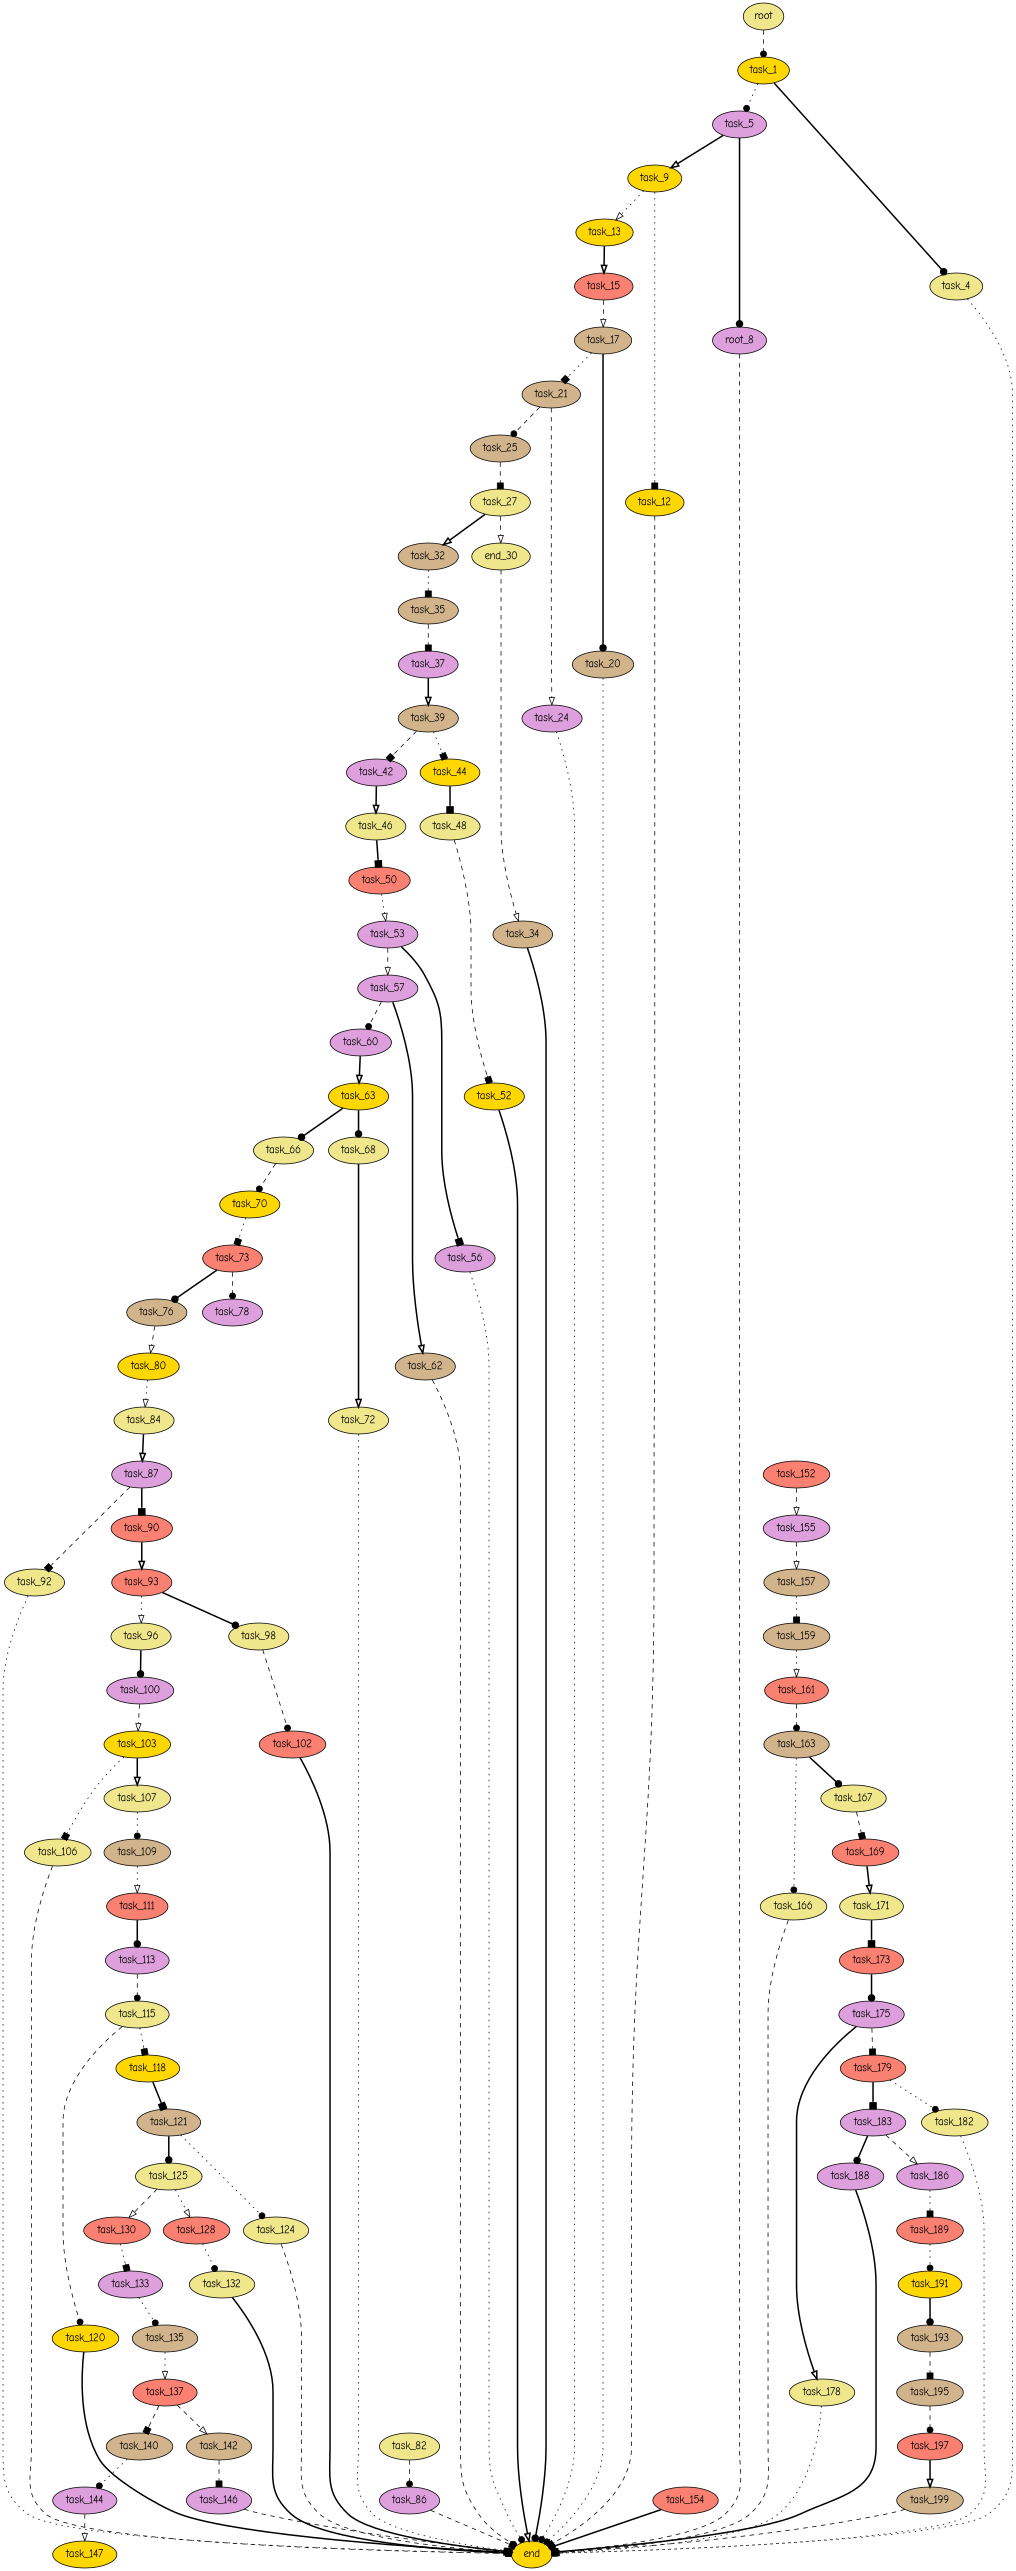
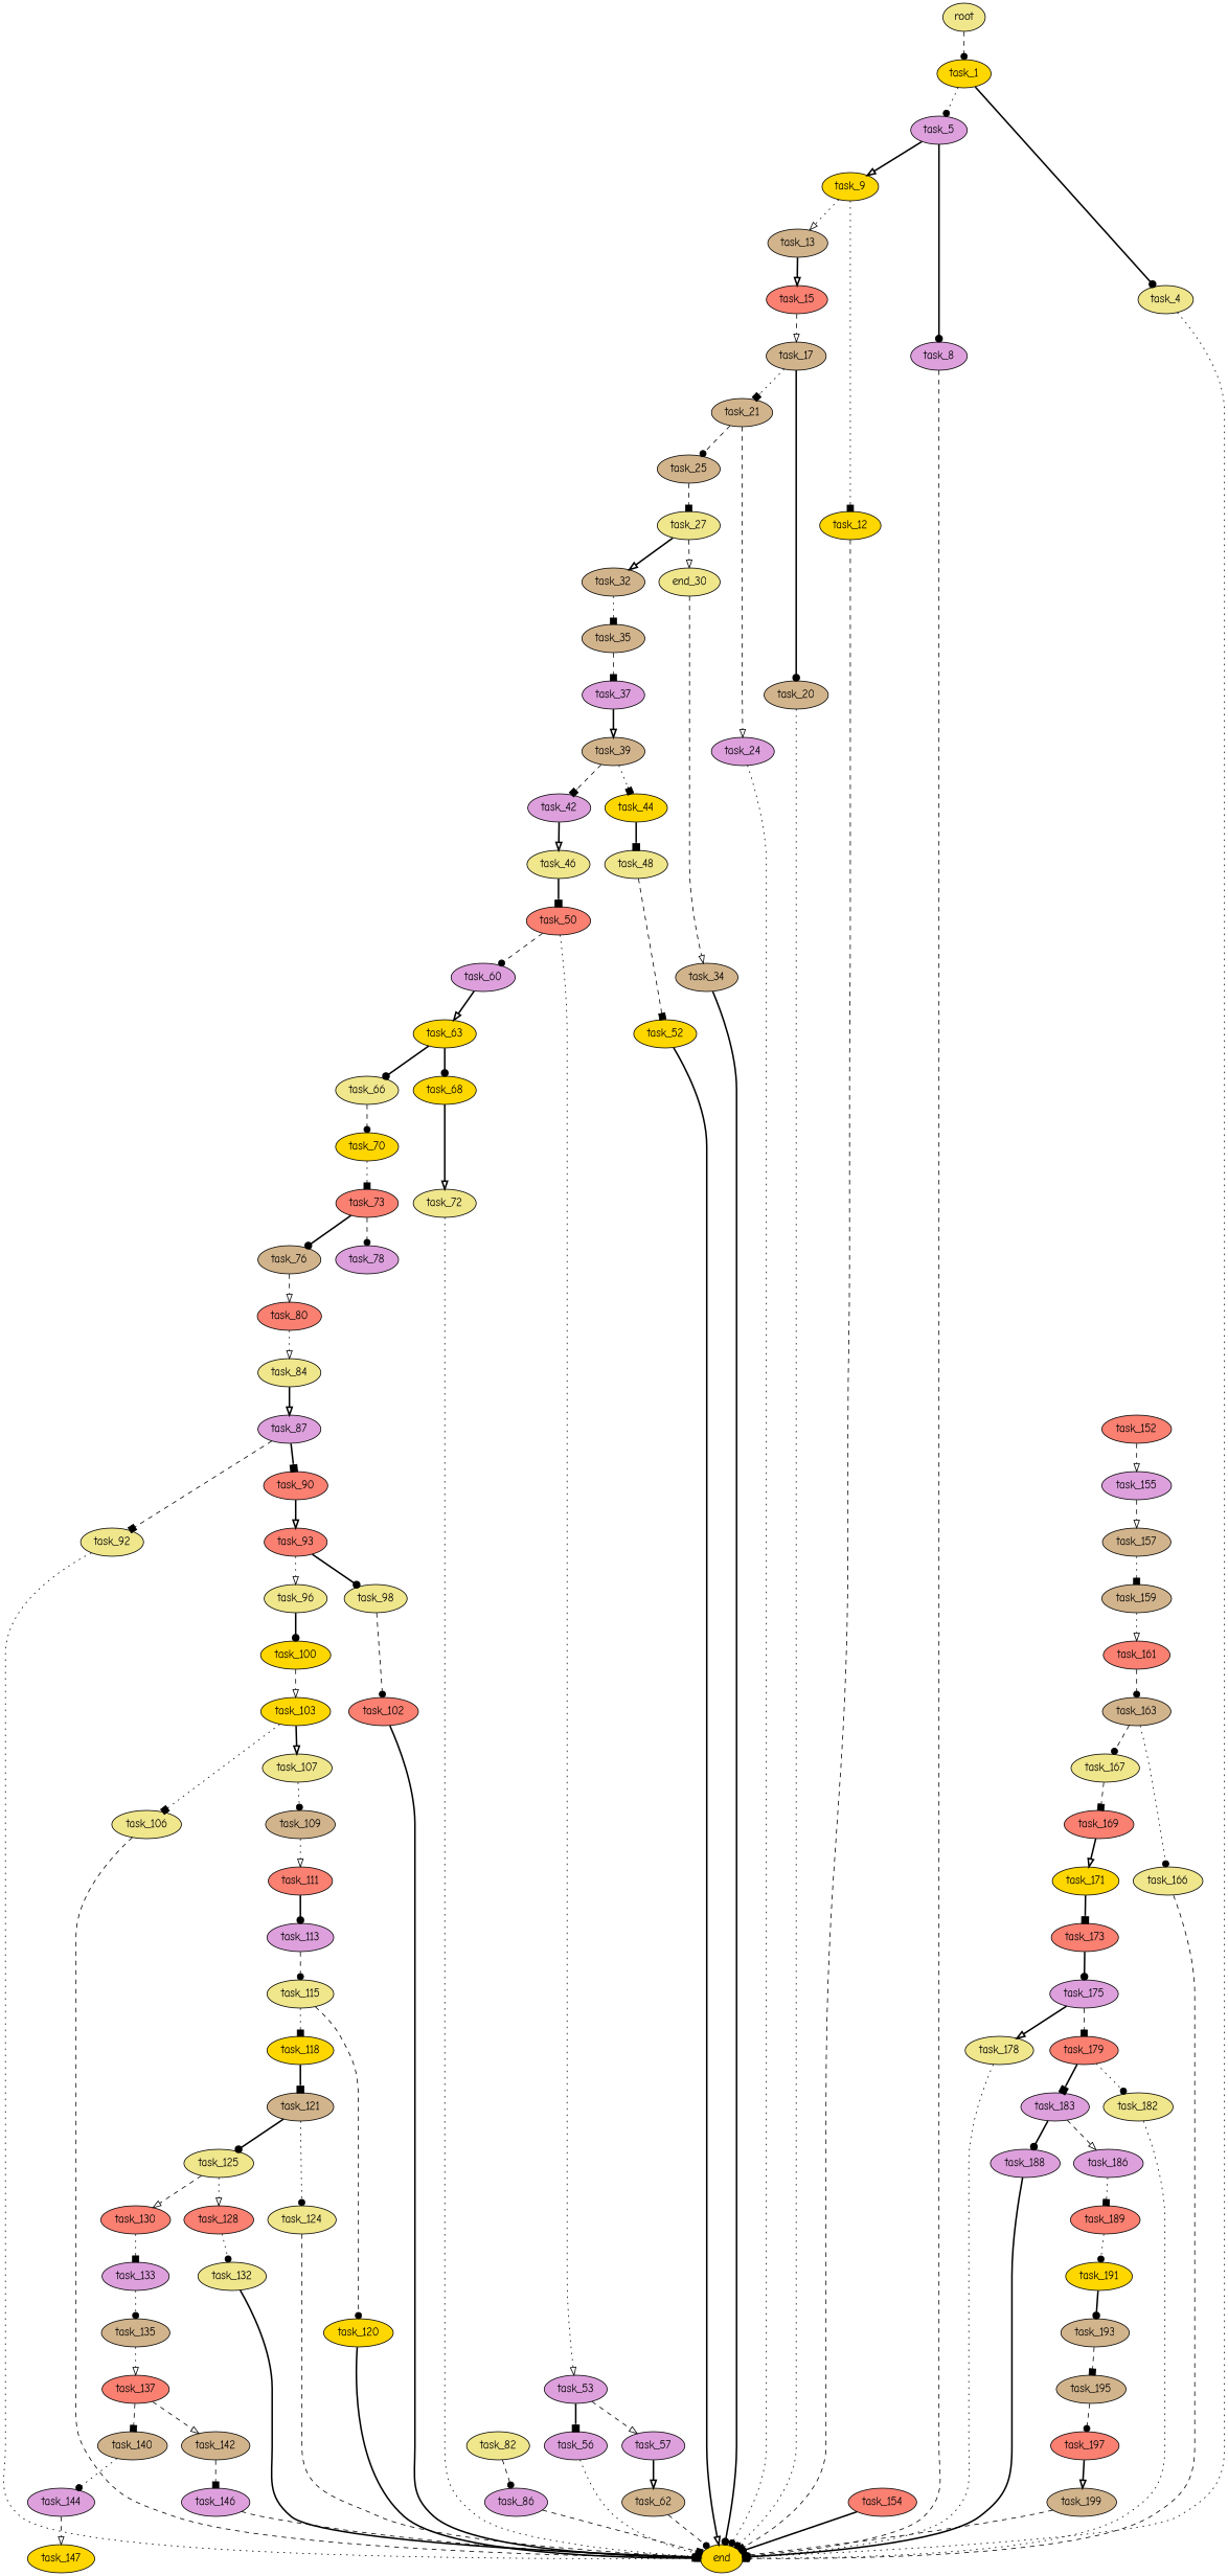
  digraph {
    fontname="Comic Neue"
    node [fillcolor=khaki fontname="Comic Neue" style=filled]
    edge [arrowhead=dot fontname="Comic Neue" style=dashed]
    task_1 [fillcolor=gold]
    root
    task_4
    task_5 [fillcolor=plum]
    end [fillcolor=gold]
-   task_8 [fillcolor=plum label=root_8]
+   task_8 [fillcolor=plum]
    task_9 [fillcolor=gold]
    task_12 [fillcolor=gold]
-   task_13 [fillcolor=gold]
+   task_13 [fillcolor=tan]
    task_15 [fillcolor=salmon]
    task_17 [fillcolor=tan]
    task_20 [fillcolor=tan]
    task_21 [fillcolor=tan]
    task_24 [fillcolor=plum]
    task_25 [fillcolor=tan]
    task_27
    n17 [label=end_30]
    task_32 [fillcolor=tan]
    task_34 [fillcolor=tan]
    task_35 [fillcolor=tan]
    task_37 [fillcolor=plum]
    task_39 [fillcolor=tan]
    task_42 [fillcolor=plum]
    task_44 [fillcolor=gold]
    task_46
    task_48
    task_50 [fillcolor=salmon]
    task_52 [fillcolor=gold]
    task_53 [fillcolor=plum]
    task_56 [fillcolor=plum]
    task_57 [fillcolor=plum]
    task_60 [fillcolor=plum]
    task_62 [fillcolor=tan]
    task_63 [fillcolor=gold]
    task_66
-   task_68
+   task_68 [fillcolor=gold]
    task_70 [fillcolor=gold]
    task_72
    task_73 [fillcolor=salmon]
    task_76 [fillcolor=tan]
    task_78 [fillcolor=plum]
-   task_80 [fillcolor=gold]
+   task_80 [fillcolor=salmon]
    task_84
    task_86 [fillcolor=plum]
    task_82
    task_87 [fillcolor=plum]
    task_90 [fillcolor=salmon]
    task_92
    task_93 [fillcolor=salmon]
    task_96
    task_98
-   task_100 [fillcolor=plum]
+   task_100 [fillcolor=gold]
    task_102 [fillcolor=salmon]
    task_103 [fillcolor=gold]
    task_106
    task_107
    task_109 [fillcolor=tan]
    task_111 [fillcolor=salmon]
    task_113 [fillcolor=plum]
    task_115
    task_118 [fillcolor=gold]
    task_120 [fillcolor=gold]
    task_121 [fillcolor=tan]
    task_124
    task_125
    task_128 [fillcolor=salmon]
    task_130 [fillcolor=salmon]
    task_132
    task_133 [fillcolor=plum]
    task_135 [fillcolor=tan]
    task_137 [fillcolor=salmon]
    task_140 [fillcolor=tan]
    task_142 [fillcolor=tan]
    task_144 [fillcolor=plum]
    task_146 [fillcolor=plum]
    task_147 [fillcolor=gold]
    task_152 [fillcolor=salmon]
    task_155 [fillcolor=plum]
    task_154 [fillcolor=salmon]
    task_157 [fillcolor=tan]
    task_159 [fillcolor=tan]
    task_161 [fillcolor=salmon]
    task_163 [fillcolor=tan]
    task_166
    task_167
    task_169 [fillcolor=salmon]
-   task_171
+   task_171 [fillcolor=gold]
    task_173 [fillcolor=salmon]
    task_175 [fillcolor=plum]
    task_178
    task_179 [fillcolor=salmon]
    task_182
    task_183 [fillcolor=plum]
    task_186 [fillcolor=plum]
    task_188 [fillcolor=plum]
    task_189 [fillcolor=salmon]
    task_191 [fillcolor=gold]
    task_193 [fillcolor=tan]
    task_195 [fillcolor=tan]
    task_197 [fillcolor=salmon]
    task_199 [fillcolor=tan]
    task_1 -> task_4 [style=bold]
    task_1 -> task_5 [style=dotted]
    root -> task_1
    task_4 -> end [arrowhead=onormal style=dotted]
    task_5 -> task_8 [style=bold]
    task_5 -> task_9 [arrowhead=onormal style=bold]
    task_8 -> end [arrowhead=box]
    task_9 -> task_12 [arrowhead=box style=dotted]
    task_9 -> task_13 [arrowhead=onormal style=dotted]
    task_12 -> end [arrowhead=box]
    task_13 -> task_15 [arrowhead=onormal style=bold]
    task_15 -> task_17 [arrowhead=onormal]
    task_17 -> task_20 [style=bold]
    task_17 -> task_21 [arrowhead=box style=dotted]
    task_20 -> end [style=dotted]
    task_21 -> task_24 [arrowhead=onormal]
    task_21 -> task_25
    task_24 -> end [style=dotted]
    task_25 -> task_27 [arrowhead=box]
    task_27 -> n17 [arrowhead=onormal]
    task_27 -> task_32 [arrowhead=onormal style=bold]
    n17 -> task_34 [arrowhead=onormal]
    task_32 -> task_35 [arrowhead=box style=dotted]
    task_34 -> end [style=bold]
    task_35 -> task_37 [arrowhead=box]
    task_37 -> task_39 [arrowhead=onormal style=bold]
    task_39 -> task_42 [arrowhead=box]
    task_39 -> task_44 [arrowhead=box style=dotted]
    task_42 -> task_46 [arrowhead=onormal style=bold]
    task_44 -> task_48 [arrowhead=box style=bold]
    task_46 -> task_50 [arrowhead=box style=bold]
    task_48 -> task_52 [arrowhead=box]
    task_50 -> task_53 [arrowhead=onormal style=dotted]
    task_52 -> end [arrowhead=onormal style=bold]
    task_53 -> task_56 [arrowhead=box style=bold]
    task_53 -> task_57 [arrowhead=onormal]
    task_56 -> end [style=dotted]
-   task_57 -> task_60
+   task_50 -> task_60
    task_57 -> task_62 [arrowhead=onormal style=bold]
    task_60 -> task_63 [arrowhead=onormal style=bold]
    task_62 -> end
    task_63 -> task_66 [style=bold]
    task_63 -> task_68 [style=bold]
    task_66 -> task_70
    task_68 -> task_72 [arrowhead=onormal style=bold]
    task_70 -> task_73 [arrowhead=box style=dotted]
    task_72 -> end [arrowhead=onormal style=dotted]
    task_73 -> task_76 [style=bold]
    task_73 -> task_78
    task_76 -> task_80 [arrowhead=onormal]
    task_80 -> task_84 [arrowhead=onormal style=dotted]
    task_84 -> task_87 [arrowhead=onormal style=bold]
    task_86 -> end [arrowhead=box]
    task_82 -> task_86
    task_87 -> task_90 [arrowhead=box style=bold]
    task_87 -> task_92 [arrowhead=box]
    task_90 -> task_93 [arrowhead=onormal style=bold]
    task_92 -> end [arrowhead=box style=dotted]
    task_93 -> task_96 [arrowhead=onormal style=dotted]
    task_93 -> task_98 [style=bold]
    task_96 -> task_100 [style=bold]
    task_98 -> task_102
    task_100 -> task_103 [arrowhead=onormal]
    task_102 -> end [arrowhead=box style=bold]
    task_103 -> task_106 [arrowhead=box style=dotted]
    task_103 -> task_107 [arrowhead=onormal style=bold]
    task_106 -> end [arrowhead=box]
    task_107 -> task_109 [style=dotted]
    task_109 -> task_111 [arrowhead=onormal style=dotted]
    task_111 -> task_113 [style=bold]
    task_113 -> task_115
    task_115 -> task_118 [arrowhead=box style=dotted]
    task_115 -> task_120
    task_118 -> task_121 [arrowhead=box style=bold]
    task_120 -> end [arrowhead=onormal style=bold]
    task_121 -> task_124 [style=dotted]
    task_121 -> task_125 [style=bold]
    task_124 -> end [arrowhead=box]
    task_125 -> task_128 [arrowhead=onormal style=dotted]
    task_125 -> task_130 [arrowhead=onormal]
    task_128 -> task_132 [style=dotted]
    task_130 -> task_133 [arrowhead=box style=dotted]
    task_132 -> end [style=bold]
    task_133 -> task_135 [style=dotted]
    task_135 -> task_137 [arrowhead=onormal style=dotted]
    task_137 -> task_140 [arrowhead=box]
    task_137 -> task_142 [arrowhead=onormal]
    task_140 -> task_144 [style=dotted]
    task_142 -> task_146 [arrowhead=box]
    task_144 -> task_147 [arrowhead=onormal]
    task_146 -> end [arrowhead=onormal]
    task_152 -> task_155 [arrowhead=onormal]
    task_155 -> task_157 [arrowhead=onormal]
    task_154 -> end [style=bold]
    task_157 -> task_159 [arrowhead=box style=dotted]
    task_159 -> task_161 [arrowhead=onormal style=dotted]
    task_161 -> task_163
    task_163 -> task_166 [style=dotted]
-   task_163 -> task_167 [style=bold]
+   task_163 -> task_167
    task_166 -> end [arrowhead=box]
    task_167 -> task_169 [arrowhead=box]
    task_169 -> task_171 [arrowhead=onormal style=bold]
    task_171 -> task_173 [arrowhead=box style=bold]
    task_173 -> task_175 [style=bold]
    task_175 -> task_178 [arrowhead=onormal style=bold]
    task_175 -> task_179 [arrowhead=box]
    task_178 -> end [style=dotted]
    task_179 -> task_182 [style=dotted]
    task_179 -> task_183 [arrowhead=box style=bold]
    task_182 -> end [arrowhead=box style=dotted]
    task_183 -> task_186 [arrowhead=onormal]
    task_183 -> task_188 [style=bold]
    task_186 -> task_189 [arrowhead=box style=dotted]
    task_188 -> end [arrowhead=box style=bold]
    task_189 -> task_191 [style=dotted]
    task_191 -> task_193 [style=bold]
    task_193 -> task_195 [arrowhead=box]
    task_195 -> task_197
    task_197 -> task_199 [arrowhead=onormal style=bold]
    task_199 -> end
  }
